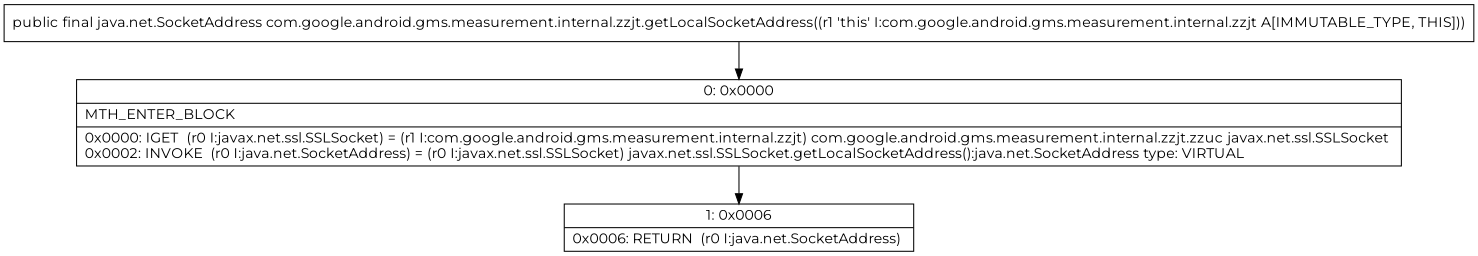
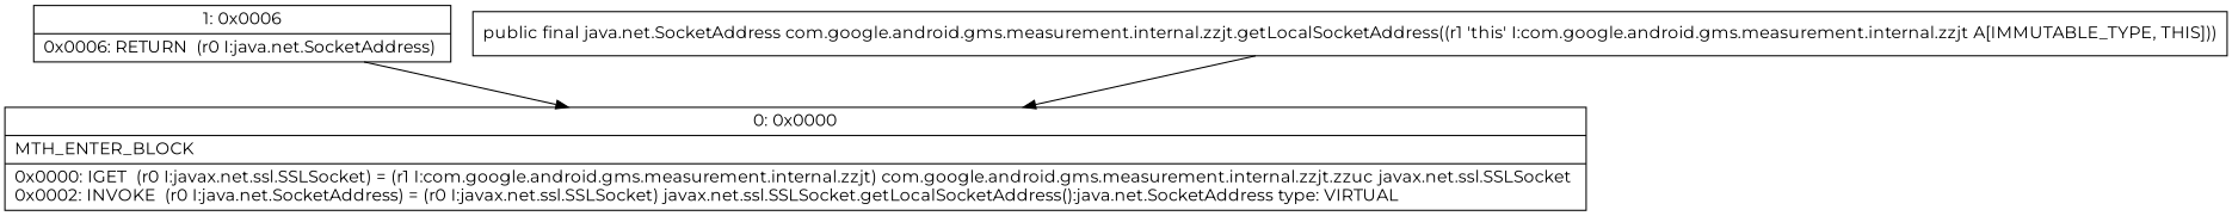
  digraph {
    fontname=Montserrat
    node [shape=record fontname=Montserrat]
    edge [fontname=Montserrat]
    n1 [label="{0\:\ 0x0000|MTH_ENTER_BLOCK\l|0x0000: IGET  (r0 I:javax.net.ssl.SSLSocket) = (r1 I:com.google.android.gms.measurement.internal.zzjt) com.google.android.gms.measurement.internal.zzjt.zzuc javax.net.ssl.SSLSocket \l0x0002: INVOKE  (r0 I:java.net.SocketAddress) = (r0 I:javax.net.ssl.SSLSocket) javax.net.ssl.SSLSocket.getLocalSocketAddress():java.net.SocketAddress type: VIRTUAL \l}"]
    n2 [label="{1\:\ 0x0006|0x0006: RETURN  (r0 I:java.net.SocketAddress) \l}"]
    n3 [label="{public final java.net.SocketAddress com.google.android.gms.measurement.internal.zzjt.getLocalSocketAddress((r1 'this' I:com.google.android.gms.measurement.internal.zzjt A[IMMUTABLE_TYPE, THIS])) }"]
-   n1 -> n2
+   n2 -> n1
    n3 -> n1
  }
